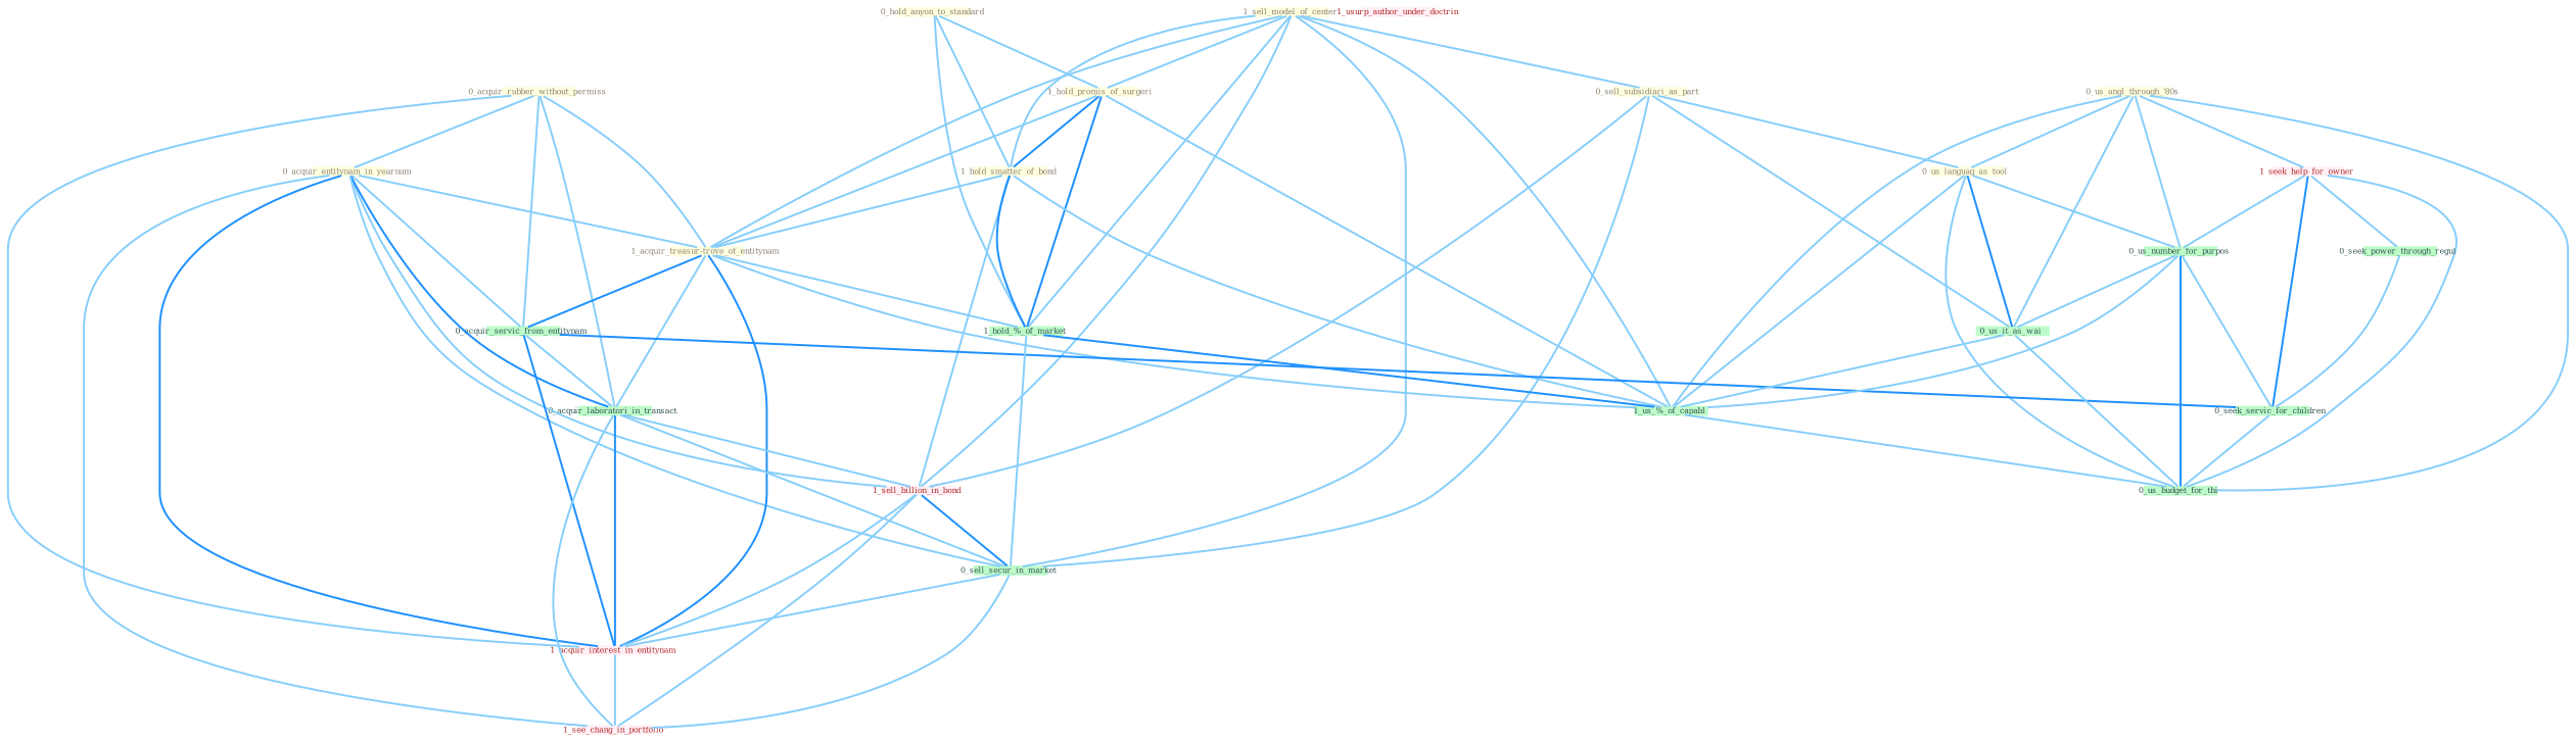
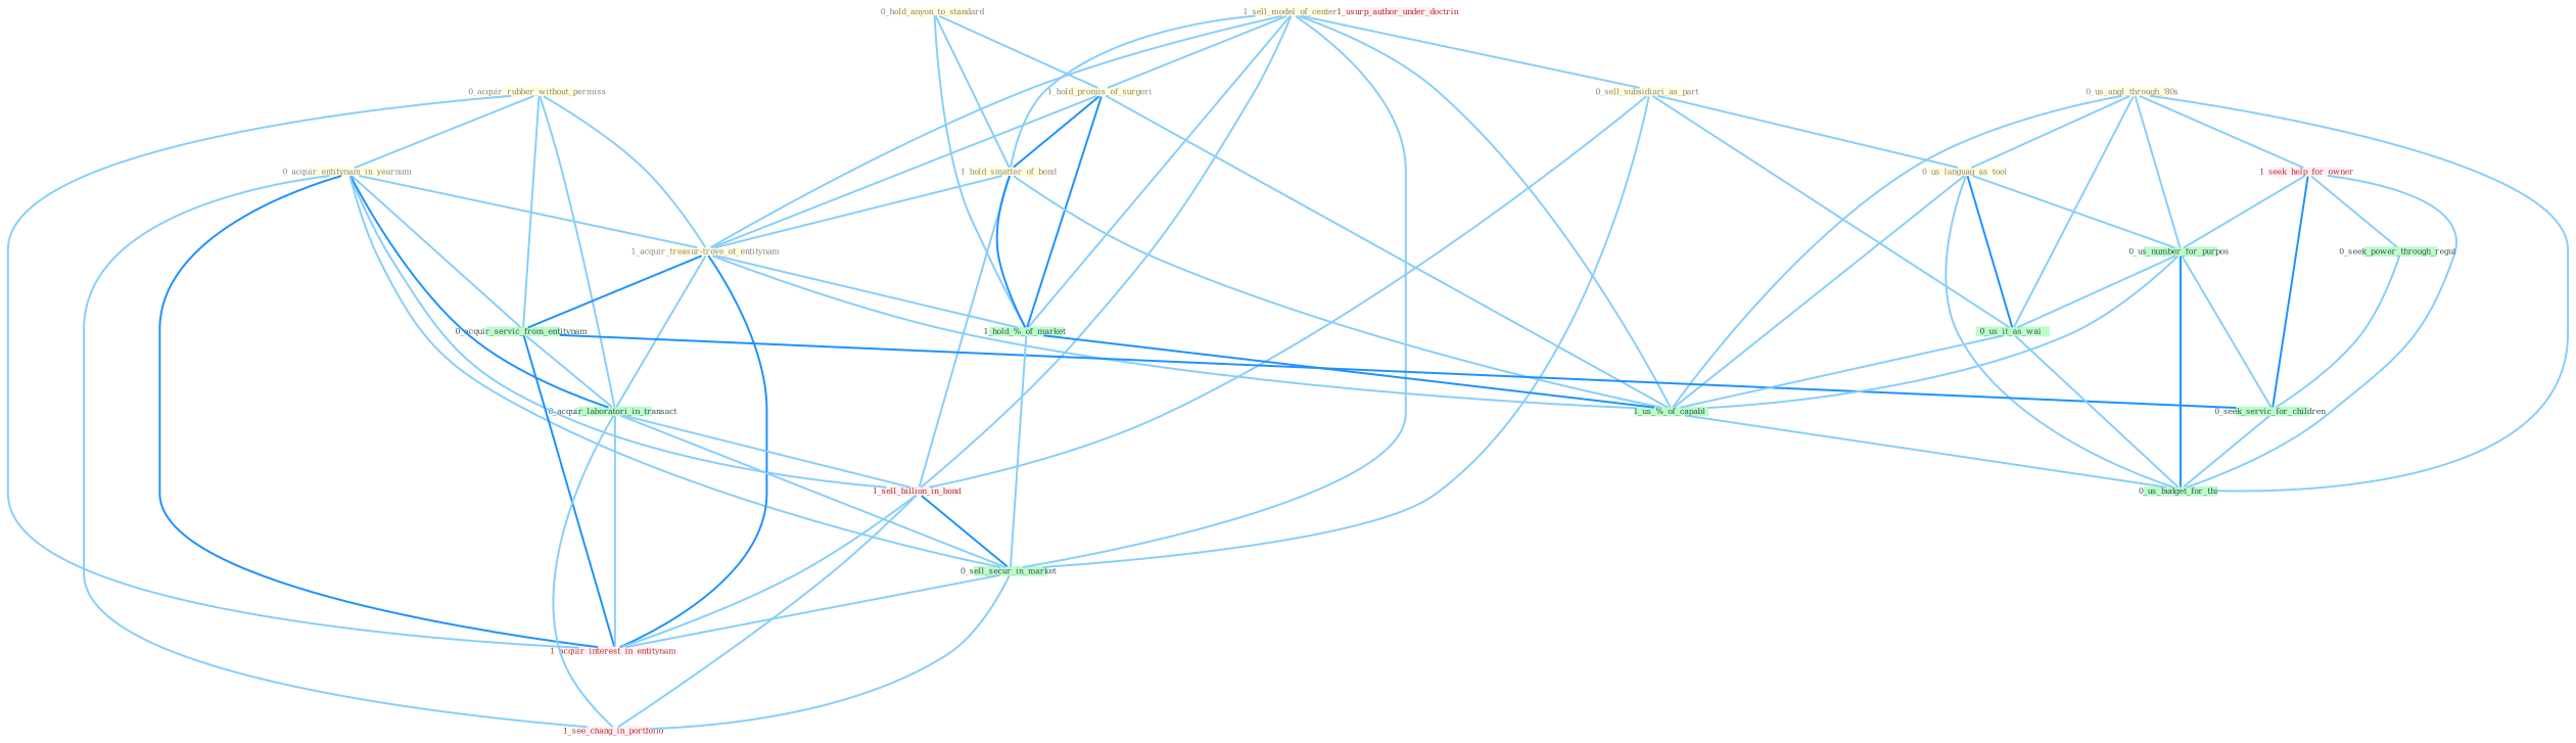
  graph {
    node [color="#ffffe0" fixedsize=true fontcolor="#8b7d6b" fontsize=4 shape=polygon style=filled]
    edge [color="#87cefa" w=1]
    "0_acquir_rubber_without_permiss " [height=.06 width=.5]
    "0_acquir_entitynam_in_yearnum " [height=.06 width=.5]
    "0_hold_anyon_to_standard " [height=.06 width=.5]
    "0_us_angl_through_'80s " [height=.06 width=.5]
    "1_sell_model_of_center " [height=.06 width=.5]
    "1_hold_promis_of_surgeri " [height=.06 width=.5]
    "1_hold_smatter_of_bond " [height=.06 width=.5]
    "0_sell_subsidiari_as_part " [height=.06 width=.5]
    "1_acquir_treasur-trove_of_entitynam " [height=.06 width=.5]
    "0_us_languag_as_tool " [height=.06 width=.5]
    "1_seek_help_for_owner " [color="#fff0f5" fontcolor="#b22222" height=.06 width=.5]
    "1_sell_billion_in_bond " [color="#fff0f5" fontcolor="#b22222" height=.06 width=.5]
    "1_usurp_author_under_doctrin " [color="#fff0f5" fontcolor="#b22222" height=.06 width=.5]
    "1_acquir_interest_in_entitynam " [color="#fff0f5" fontcolor="#b22222" height=.06 width=.5]
    "1_see_chang_in_portfolio " [color="#fff0f5" fontcolor="#b22222" height=.06 width=.5]
    "0_acquir_servic_from_entitynam " [color="#BDFCC9" fontcolor="#2f4f4f" height=.06 width=.5]
    "0_acquir_laboratori_in_transact " [color="#BDFCC9" fontcolor="#2f4f4f" height=.06 width=.5]
    "0_sell_secur_in_market " [color="#BDFCC9" fontcolor="#2f4f4f" height=.06 width=.5]
    "1_hold_%_of_market " [color="#BDFCC9" fontcolor="#2f4f4f" height=.06 width=.5]
    "0_us_number_for_purpos " [color="#BDFCC9" fontcolor="#2f4f4f" height=.06 width=.5]
    "0_us_it_as_wai " [color="#BDFCC9" fontcolor="#2f4f4f" height=.06 width=.5]
    "1_us_%_of_capabl " [color="#BDFCC9" fontcolor="#2f4f4f" height=.06 width=.5]
    "0_us_budget_for_thi " [color="#BDFCC9" fontcolor="#2f4f4f" height=.06 width=.5]
    "0_seek_power_through_regul " [color="#BDFCC9" fontcolor="#2f4f4f" height=.06 width=.5]
    "0_seek_servic_for_children " [color="#BDFCC9" fontcolor="#2f4f4f" height=.06 width=.5]
    subgraph sub_1 {
      "0_acquir_rubber_without_permiss "
      "0_acquir_entitynam_in_yearnum "
      "0_hold_anyon_to_standard "
      "0_us_angl_through_'80s "
      "1_sell_model_of_center "
      "1_hold_promis_of_surgeri "
      "1_hold_smatter_of_bond "
      "0_sell_subsidiari_as_part "
      "1_acquir_treasur-trove_of_entitynam "
      "0_us_languag_as_tool "
    }
    subgraph sub_2 {
      "1_seek_help_for_owner "
      "1_sell_billion_in_bond "
      "1_usurp_author_under_doctrin "
      "1_acquir_interest_in_entitynam "
      "1_see_chang_in_portfolio "
    }
    "0_acquir_rubber_without_permiss " -- "0_acquir_entitynam_in_yearnum "
    "0_acquir_rubber_without_permiss " -- "1_acquir_treasur-trove_of_entitynam "
    "0_acquir_rubber_without_permiss " -- "1_acquir_interest_in_entitynam "
    "0_acquir_rubber_without_permiss " -- "0_acquir_servic_from_entitynam "
    "0_acquir_rubber_without_permiss " -- "0_acquir_laboratori_in_transact "
    "0_acquir_entitynam_in_yearnum " -- "1_acquir_treasur-trove_of_entitynam "
    "0_acquir_entitynam_in_yearnum " -- "1_sell_billion_in_bond "
    "0_acquir_entitynam_in_yearnum " -- "1_acquir_interest_in_entitynam " [color="#1e90ff" w=2]
    "0_acquir_entitynam_in_yearnum " -- "1_see_chang_in_portfolio "
    "0_acquir_entitynam_in_yearnum " -- "0_acquir_servic_from_entitynam "
    "0_acquir_entitynam_in_yearnum " -- "0_acquir_laboratori_in_transact " [color="#1e90ff" w=2]
    "0_acquir_entitynam_in_yearnum " -- "0_sell_secur_in_market "
    "0_hold_anyon_to_standard " -- "1_hold_promis_of_surgeri "
    "0_hold_anyon_to_standard " -- "1_hold_smatter_of_bond "
    "0_hold_anyon_to_standard " -- "1_hold_%_of_market "
    "0_us_angl_through_'80s " -- "0_us_languag_as_tool "
    "0_us_angl_through_'80s " -- "1_seek_help_for_owner "
    "0_us_angl_through_'80s " -- "0_us_number_for_purpos "
    "0_us_angl_through_'80s " -- "0_us_it_as_wai "
    "0_us_angl_through_'80s " -- "1_us_%_of_capabl "
    "0_us_angl_through_'80s " -- "0_us_budget_for_thi "
    "1_sell_model_of_center " -- "1_hold_promis_of_surgeri "
    "1_sell_model_of_center " -- "1_hold_smatter_of_bond "
    "1_sell_model_of_center " -- "0_sell_subsidiari_as_part "
    "1_sell_model_of_center " -- "1_acquir_treasur-trove_of_entitynam "
    "1_sell_model_of_center " -- "1_sell_billion_in_bond "
    "1_sell_model_of_center " -- "0_sell_secur_in_market "
    "1_sell_model_of_center " -- "1_hold_%_of_market "
    "1_sell_model_of_center " -- "1_us_%_of_capabl "
    "1_hold_promis_of_surgeri " -- "1_hold_smatter_of_bond " [color="#1e90ff" w=2]
    "1_hold_promis_of_surgeri " -- "1_acquir_treasur-trove_of_entitynam "
    "1_hold_promis_of_surgeri " -- "1_hold_%_of_market " [color="#1e90ff" w=2]
    "1_hold_promis_of_surgeri " -- "1_us_%_of_capabl "
    "1_hold_smatter_of_bond " -- "1_acquir_treasur-trove_of_entitynam "
    "1_hold_smatter_of_bond " -- "1_sell_billion_in_bond "
    "1_hold_smatter_of_bond " -- "1_hold_%_of_market " [color="#1e90ff" w=2]
    "1_hold_smatter_of_bond " -- "1_us_%_of_capabl "
    "0_sell_subsidiari_as_part " -- "0_us_languag_as_tool "
    "0_sell_subsidiari_as_part " -- "1_sell_billion_in_bond "
    "0_sell_subsidiari_as_part " -- "0_sell_secur_in_market "
    "0_sell_subsidiari_as_part " -- "0_us_it_as_wai "
    "1_acquir_treasur-trove_of_entitynam " -- "1_acquir_interest_in_entitynam " [color="#1e90ff" w=2]
    "1_acquir_treasur-trove_of_entitynam " -- "0_acquir_servic_from_entitynam " [color="#1e90ff" w=2]
    "1_acquir_treasur-trove_of_entitynam " -- "0_acquir_laboratori_in_transact "
    "1_acquir_treasur-trove_of_entitynam " -- "1_hold_%_of_market "
    "1_acquir_treasur-trove_of_entitynam " -- "1_us_%_of_capabl "
    "0_us_languag_as_tool " -- "0_us_number_for_purpos "
    "0_us_languag_as_tool " -- "0_us_it_as_wai " [color="#1e90ff" w=2]
    "0_us_languag_as_tool " -- "1_us_%_of_capabl "
    "0_us_languag_as_tool " -- "0_us_budget_for_thi "
    "1_seek_help_for_owner " -- "0_us_number_for_purpos "
    "1_seek_help_for_owner " -- "0_us_budget_for_thi "
    "1_seek_help_for_owner " -- "0_seek_power_through_regul "
    "1_seek_help_for_owner " -- "0_seek_servic_for_children " [color="#1e90ff" w=2]
    "1_sell_billion_in_bond " -- "1_acquir_interest_in_entitynam "
    "1_sell_billion_in_bond " -- "1_see_chang_in_portfolio "
    "1_sell_billion_in_bond " -- "0_sell_secur_in_market " [color="#1e90ff" w=2]
-   "1_acquir_interest_in_entitynam " -- "1_see_chang_in_portfolio "
    "0_acquir_servic_from_entitynam " -- "1_acquir_interest_in_entitynam " [color="#1e90ff" w=2]
    "0_acquir_servic_from_entitynam " -- "0_acquir_laboratori_in_transact "
    "0_acquir_servic_from_entitynam " -- "0_seek_servic_for_children " [color="#1e90ff"]
    "0_acquir_laboratori_in_transact " -- "1_sell_billion_in_bond "
-   "0_acquir_laboratori_in_transact " -- "1_acquir_interest_in_entitynam " [color="#1e90ff" w=2]
+   "0_acquir_laboratori_in_transact " -- "1_acquir_interest_in_entitynam " [w=2]
    "0_acquir_laboratori_in_transact " -- "1_see_chang_in_portfolio "
    "0_acquir_laboratori_in_transact " -- "0_sell_secur_in_market "
    "0_sell_secur_in_market " -- "1_acquir_interest_in_entitynam "
    "0_sell_secur_in_market " -- "1_see_chang_in_portfolio "
    "1_hold_%_of_market " -- "0_sell_secur_in_market "
    "1_hold_%_of_market " -- "1_us_%_of_capabl " [color="#1e90ff" w=2]
    "0_us_number_for_purpos " -- "0_us_it_as_wai "
    "0_us_number_for_purpos " -- "1_us_%_of_capabl "
    "0_us_number_for_purpos " -- "0_us_budget_for_thi " [color="#1e90ff" w=2]
    "0_us_number_for_purpos " -- "0_seek_servic_for_children "
    "0_us_it_as_wai " -- "1_us_%_of_capabl "
    "0_us_it_as_wai " -- "0_us_budget_for_thi "
    "1_us_%_of_capabl " -- "0_us_budget_for_thi "
    "0_seek_power_through_regul " -- "0_seek_servic_for_children "
    "0_seek_servic_for_children " -- "0_us_budget_for_thi "
  }
